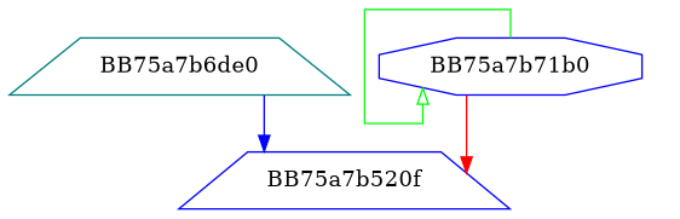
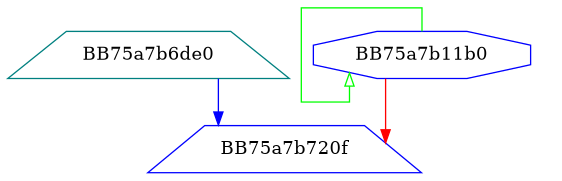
  digraph {
    splines=ortho
    node [color=blue shape=trapezium]
    edge [arrowhead=normal]
    BB75a7b6de0 [color=teal]
-   BB75a7b720f [label=BB75a7b520f]
-   BB75a7b71b0 [shape=octagon]
+   BB75a7b720f
+   BB75a7b71b0 [shape=octagon label=BB75a7b11b0]
    BB75a7b6de0 -> BB75a7b720f [color=blue]
    BB75a7b71b0 -> BB75a7b720f [color=red]
    BB75a7b71b0 -> BB75a7b71b0 [arrowhead=onormal color=green]
  }
